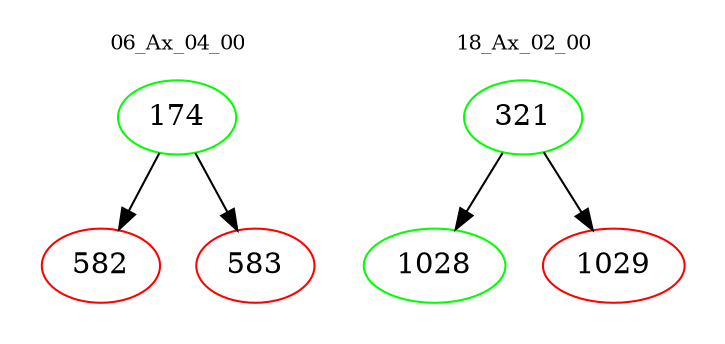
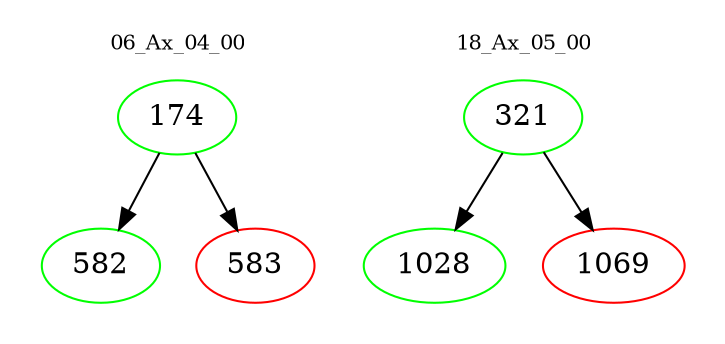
  digraph {
    node [color=green]
    edge [color=black]
    n1 [label=174]
-   n2 [color=red label=582]
+   n2 [label=582]
    n3 [color=red label=583]
    n4 [label=321]
    n5 [label=1028]
-   n6 [color=red label=1029]
+   n6 [color=red label=1069]
    subgraph cluster_1 {
      color=white
      fontsize=10
      label="06_Ax_04_00"
      n1
      n2
      n3
    }
    subgraph cluster_2 {
      color=white
      fontsize=10
-     label="18_Ax_02_00"
+     label="18_Ax_05_00"
      n4
      n5
      n6
    }
    n1 -> n2
    n1 -> n3
    n4 -> n5
    n4 -> n6
  }
